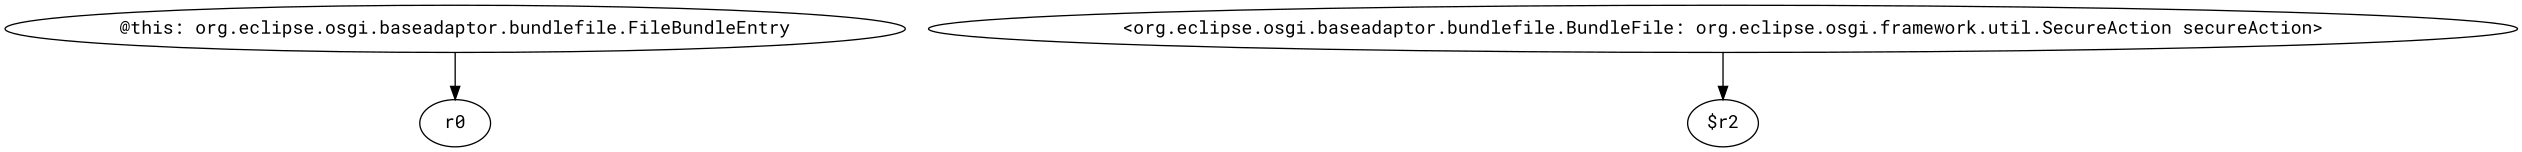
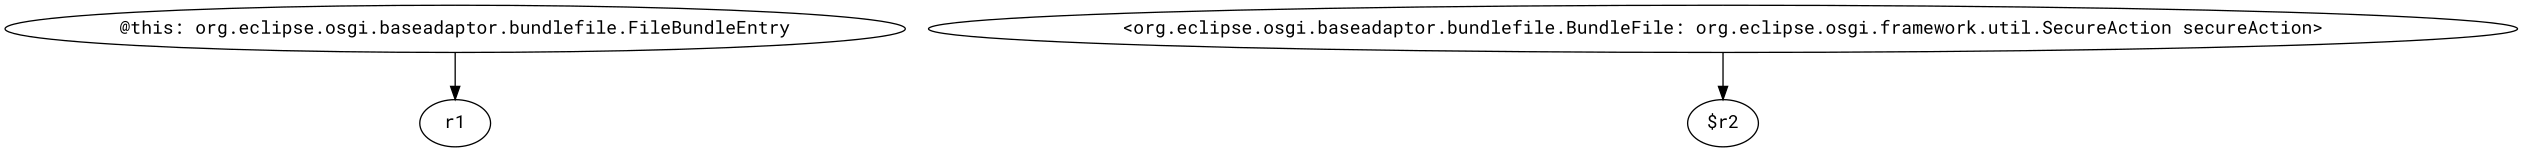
  digraph {
    fontname="Roboto Mono"
    node [fontname="Roboto Mono"]
    edge [fontname="Roboto Mono"]
    n1 [label="@this: org.eclipse.osgi.baseadaptor.bundlefile.FileBundleEntry"]
-   n2 [label=r0]
+   n2 [label=r1]
    n3 [label="<org.eclipse.osgi.baseadaptor.bundlefile.BundleFile: org.eclipse.osgi.framework.util.SecureAction secureAction>"]
    n4 [label="$r2"]
    n1 -> n2
    n3 -> n4
  }
